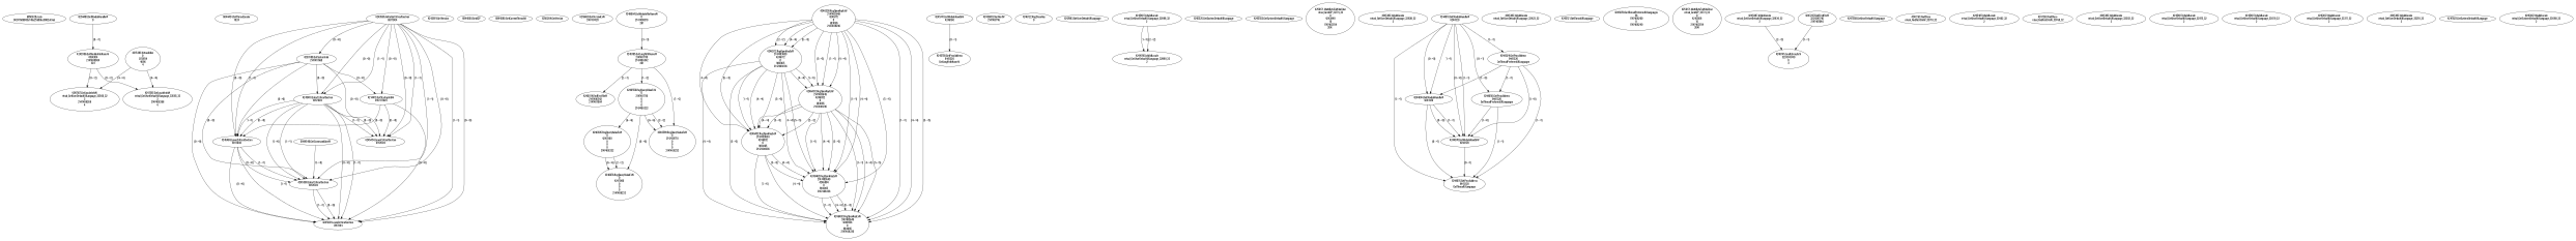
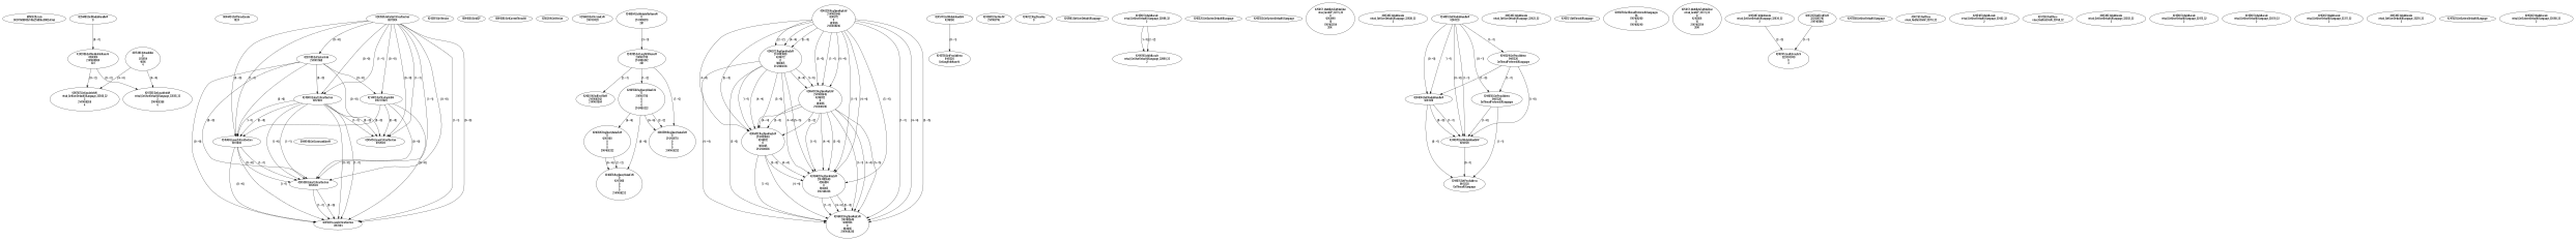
  digraph {
    fontname=Oswald
    node [fontname=Oswald]
    edge [fontname=Oswald]
    n1 [label="6850628.main\n003778d9885c149a25b06bc8982a19ab"]
    n2 [label="4254480.GetModuleHandleW\n0"]
    n3 [label="4243306.GetModuleFileNameW\n4194304\n2147408904\n522"]
    n4 [label="4247567.GetLocaleInfoW\nretval_GetUserDefaultUILanguage_33560_32\n3\n2147408268\n4"]
    n5 [label="4247567.GetLocaleInfoW\nretval_GetUserDefaultUILanguage_33565_32\n3\n2147408268\n4"]
    n6 [label="6844434.SetThreadLocale\n1024"]
    n7 [label="4243965.InitializeCriticalSection\n6917004"]
    n8 [label="4250188.GetSystemInfo\n2147417660"]
    n9 [label="4214413.GetStartupInfoW\n2147417624"]
    n10 [label="4245418.EnterCriticalSection\n6917004"]
    n11 [label="4245469.LeaveCriticalSection\n6917004"]
    n12 [label="4245580.EnterCriticalSection\n6917004"]
    n13 [label="4245621.LeaveCriticalSection\n6917004"]
    n14 [label="4245454.LeaveCriticalSection\n6917004"]
    n15 [label="4243979.GetVersion\n"]
    n16 [label="6844540.GetCommandLineW\n"]
    n17 [label="6844560.GetACP\n"]
    n18 [label="6844580.GetCurrentThreadId\n"]
    n19 [label="4250204.GetVersion\n"]
    n20 [label="4276690.GetVersionExW\n2147417420"]
    n21 [label="4248064.GetModuleFileNameW\n0\n2147408370\n261"]
    n22 [label="4245785.GetLongPathNameW\n2147407710\n2147406542\n261"]
    n23 [label="4246014.FindFirstFileW\n2147406542\n2147407064"]
    n24 [label="4246556.RegQueryValueExW\n0\n2147407710\n0\n0\n0\n2147408232"]
    n25 [label="4246599.RegQueryValueExW\n0\n2147407710\n0\n0\n0\n2147408232"]
    n26 [label="4215383.VirtualAlloc\n0\n1310704\n4096\n4"]
    n27 [label="4246338.RegOpenKeyExW\n2147483649\n4246772\n0\n983065\n2147408236"]
    n28 [label="4246372.RegOpenKeyExW\n2147483650\n4246772\n0\n983065\n2147408236"]
    n29 [label="4246402.RegOpenKeyExW\n2147483649\n4246832\n0\n983065\n2147408236"]
    n30 [label="4246432.RegOpenKeyExW\n2147483650\n4246832\n0\n983065\n2147408236"]
    n31 [label="4246462.RegOpenKeyExW\n2147483649\n4246884\n0\n983065\n2147408236"]
    n32 [label="4246492.RegOpenKeyExW\n2147483649\n4246936\n0\n983065\n2147408236"]
    n33 [label="4245741.GetModuleHandleW\n4246160"]
    n34 [label="4245758.GetProcAddress\n9441320\nGetLongPathNameW"]
    n35 [label="4246635.RegQueryValueExW\n0\n4247000\n0\n0\n0\n2147408232"]
    n36 [label="4246676.RegQueryValueExW\n0\n4247000\n0\n0\n0\n2147408232"]
    n37 [label="4245683.CharNextW\n2147407716"]
    n38 [label="4246722.RegCloseKey\n0"]
    n39 [label="4247883.GetUserDefaultUILanguage\n"]
    n40 [label="4245487.IsValidLocale\nretval_GetUserDefaultUILanguage_32898_32\n2"]
    n41 [label="4244766.IsValidLocale\nretval_GetUserDefaultUILanguage_32898_32\n2"]
    n42 [label="4245525.GetSystemDefaultUILanguage\n"]
    n43 [label="4245552.GetSystemDefaultUILanguage\n"]
    n44 [label="4250171.MultiByteToWideChar\nretval_GetACP_32774_32\n0\n4243948\n10\n2147403704\n2047"]
    n45 [label="4245487.IsValidLocale\nretval_GetUserDefaultUILanguage_33838_32\n2"]
    n46 [label="4244018.GetModuleHandleW\n4244120"]
    n47 [label="4244024.GetProcAddress\n9441320\nGetThreadPreferredUILanguages"]
    n48 [label="4244044.GetModuleHandleW\n4244120"]
    n49 [label="4244050.GetProcAddress\n9441320\nSetThreadPreferredUILanguages"]
    n50 [label="4244070.GetModuleHandleW\n4244120"]
    n51 [label="4244076.GetProcAddress\n9441320\nGetThreadUILanguage"]
    n52 [label="4245487.IsValidLocale\nretval_GetUserDefaultUILanguage_33423_32\n2"]
    n53 [label="4245121.GetThreadUILanguage\n"]
    n54 [label="4245059.GetThreadPreferredUILanguages\n56\n2147408200\n0\n2147408240"]
    n55 [label="4250171.MultiByteToWideChar\nretval_GetACP_32774_32\n0\n4243508\n10\n2147403704\n2047"]
    n56 [label="4245487.IsValidLocale\nretval_GetUserDefaultUILanguage_32934_32\n2"]
    n57 [label="4248145.LoadLibraryExW\n3224341740\n0\n2"]
    n58 [label="4247558.GetUserDefaultUILanguage\n"]
    n59 [label="4247247.FindFirstFileW\n3224341740\n2147407640"]
    n60 [label="4247263.FindClose\nretval_FindFirstFileW_33710_32"]
    n61 [label="4245487.IsValidLocale\nretval_GetUserDefaultUILanguage_33402_32\n2"]
    n62 [label="4247263.FindClose\nretval_FindFirstFileW_33768_32"]
    n63 [label="4245487.IsValidLocale\nretval_GetUserDefaultUILanguage_33303_32\n2"]
    n64 [label="4245487.IsValidLocale\nretval_GetUserDefaultUILanguage_32975_32\n2"]
    n65 [label="4245487.IsValidLocale\nretval_GetUserDefaultUILanguage_33019_32\n2"]
    n66 [label="4245487.IsValidLocale\nretval_GetUserDefaultUILanguage_33317_32\n2"]
    n67 [label="4245487.IsValidLocale\nretval_GetUserDefaultUILanguage_33218_32\n2"]
    n68 [label="4247923.GetSystemDefaultUILanguage\n"]
    n69 [label="4245487.IsValidLocale\nretval_GetSystemDefaultUILanguage_33080_32\n2"]
    n2 -> n3 [label="(0-->1)"]
    n3 -> n4 [label="(0-->2)"]
    n3 -> n5 [label="(0-->2)"]
    n7 -> n8 [label="(0-->0)"]
    n7 -> n9 [label="(0-->0)"]
    n7 -> n10 [label="(1-->1)"]
    n7 -> n10 [label="(0-->0)"]
    n7 -> n11 [label="(1-->1)"]
    n7 -> n11 [label="(0-->0)"]
    n7 -> n12 [label="(1-->1)"]
    n7 -> n12 [label="(0-->0)"]
    n7 -> n13 [label="(1-->1)"]
    n7 -> n13 [label="(0-->0)"]
    n7 -> n14 [label="(1-->1)"]
    n7 -> n14 [label="(0-->0)"]
    n8 -> n9 [label="(0-->0)"]
    n8 -> n10 [label="(0-->0)"]
    n8 -> n11 [label="(0-->0)"]
    n8 -> n12 [label="(0-->0)"]
    n8 -> n13 [label="(0-->0)"]
    n8 -> n14 [label="(0-->0)"]
    n9 -> n11 [label="(0-->0)"]
-   n16 -> n12 [label="(0-->0)"]
+   n9 -> n12 [label="(0-->0)"]
    n9 -> n13 [label="(0-->0)"]
    n9 -> n14 [label="(0-->0)"]
    n10 -> n11 [label="(1-->1)"]
    n10 -> n11 [label="(0-->0)"]
    n10 -> n12 [label="(1-->1)"]
    n10 -> n12 [label="(0-->0)"]
    n10 -> n13 [label="(1-->1)"]
    n10 -> n13 [label="(0-->0)"]
    n10 -> n14 [label="(1-->1)"]
    n10 -> n14 [label="(0-->0)"]
    n11 -> n12 [label="(1-->1)"]
    n11 -> n12 [label="(0-->0)"]
    n11 -> n13 [label="(1-->1)"]
    n11 -> n13 [label="(0-->0)"]
    n12 -> n13 [label="(1-->1)"]
    n12 -> n13 [label="(0-->0)"]
    n21 -> n22 [label="(3-->3)"]
    n22 -> n23 [label="(2-->1)"]
    n22 -> n24 [label="(1-->2)"]
    n22 -> n25 [label="(1-->2)"]
    n24 -> n25 [label="(2-->2)"]
    n24 -> n25 [label="(6-->6)"]
    n24 -> n35 [label="(6-->6)"]
    n24 -> n36 [label="(6-->6)"]
    n26 -> n4 [label="(4-->4)"]
    n26 -> n5 [label="(4-->4)"]
    n27 -> n28 [label="(2-->2)"]
    n27 -> n28 [label="(4-->4)"]
    n27 -> n28 [label="(5-->5)"]
    n27 -> n29 [label="(1-->1)"]
    n27 -> n29 [label="(4-->4)"]
    n27 -> n29 [label="(5-->5)"]
    n27 -> n30 [label="(4-->4)"]
    n27 -> n30 [label="(5-->5)"]
    n27 -> n31 [label="(1-->1)"]
    n27 -> n31 [label="(4-->4)"]
    n27 -> n31 [label="(5-->5)"]
    n27 -> n32 [label="(1-->1)"]
    n27 -> n32 [label="(4-->4)"]
    n27 -> n32 [label="(5-->5)"]
    n28 -> n29 [label="(4-->4)"]
    n28 -> n29 [label="(5-->5)"]
    n28 -> n30 [label="(1-->1)"]
    n28 -> n30 [label="(4-->4)"]
    n28 -> n30 [label="(5-->5)"]
    n28 -> n31 [label="(4-->4)"]
    n28 -> n31 [label="(5-->5)"]
    n28 -> n32 [label="(4-->4)"]
    n28 -> n32 [label="(5-->5)"]
    n29 -> n30 [label="(2-->2)"]
    n29 -> n30 [label="(4-->4)"]
    n29 -> n30 [label="(5-->5)"]
    n29 -> n31 [label="(1-->1)"]
    n29 -> n31 [label="(4-->4)"]
    n29 -> n31 [label="(5-->5)"]
    n29 -> n32 [label="(1-->1)"]
    n29 -> n32 [label="(4-->4)"]
    n29 -> n32 [label="(5-->5)"]
    n30 -> n31 [label="(4-->4)"]
    n30 -> n31 [label="(5-->5)"]
    n30 -> n32 [label="(4-->4)"]
    n30 -> n32 [label="(5-->5)"]
    n31 -> n32 [label="(1-->1)"]
    n31 -> n32 [label="(4-->4)"]
    n31 -> n32 [label="(5-->5)"]
    n33 -> n34 [label="(0-->1)"]
    n35 -> n36 [label="(2-->2)"]
    n35 -> n36 [label="(6-->6)"]
    n40 -> n41 [label="(1-->1)"]
    n40 -> n41 [label="(2-->2)"]
    n46 -> n47 [label="(0-->1)"]
    n46 -> n48 [label="(1-->1)"]
    n46 -> n48 [label="(0-->0)"]
    n46 -> n49 [label="(0-->1)"]
    n46 -> n50 [label="(1-->1)"]
    n46 -> n50 [label="(0-->0)"]
-   n46 -> n51 [label="(0-->1)"]
    n47 -> n48 [label="(1-->0)"]
    n47 -> n49 [label="(1-->1)"]
    n47 -> n50 [label="(1-->0)"]
-   n47 -> n51 [label="(1-->1)"]
    n48 -> n50 [label="(1-->1)"]
    n48 -> n50 [label="(0-->0)"]
    n48 -> n51 [label="(0-->1)"]
    n49 -> n50 [label="(1-->0)"]
    n49 -> n51 [label="(1-->1)"]
    n50 -> n51 [label="(0-->1)"]
    n56 -> n57 [label="(2-->3)"]
    n59 -> n57 [label="(1-->1)"]
  }
